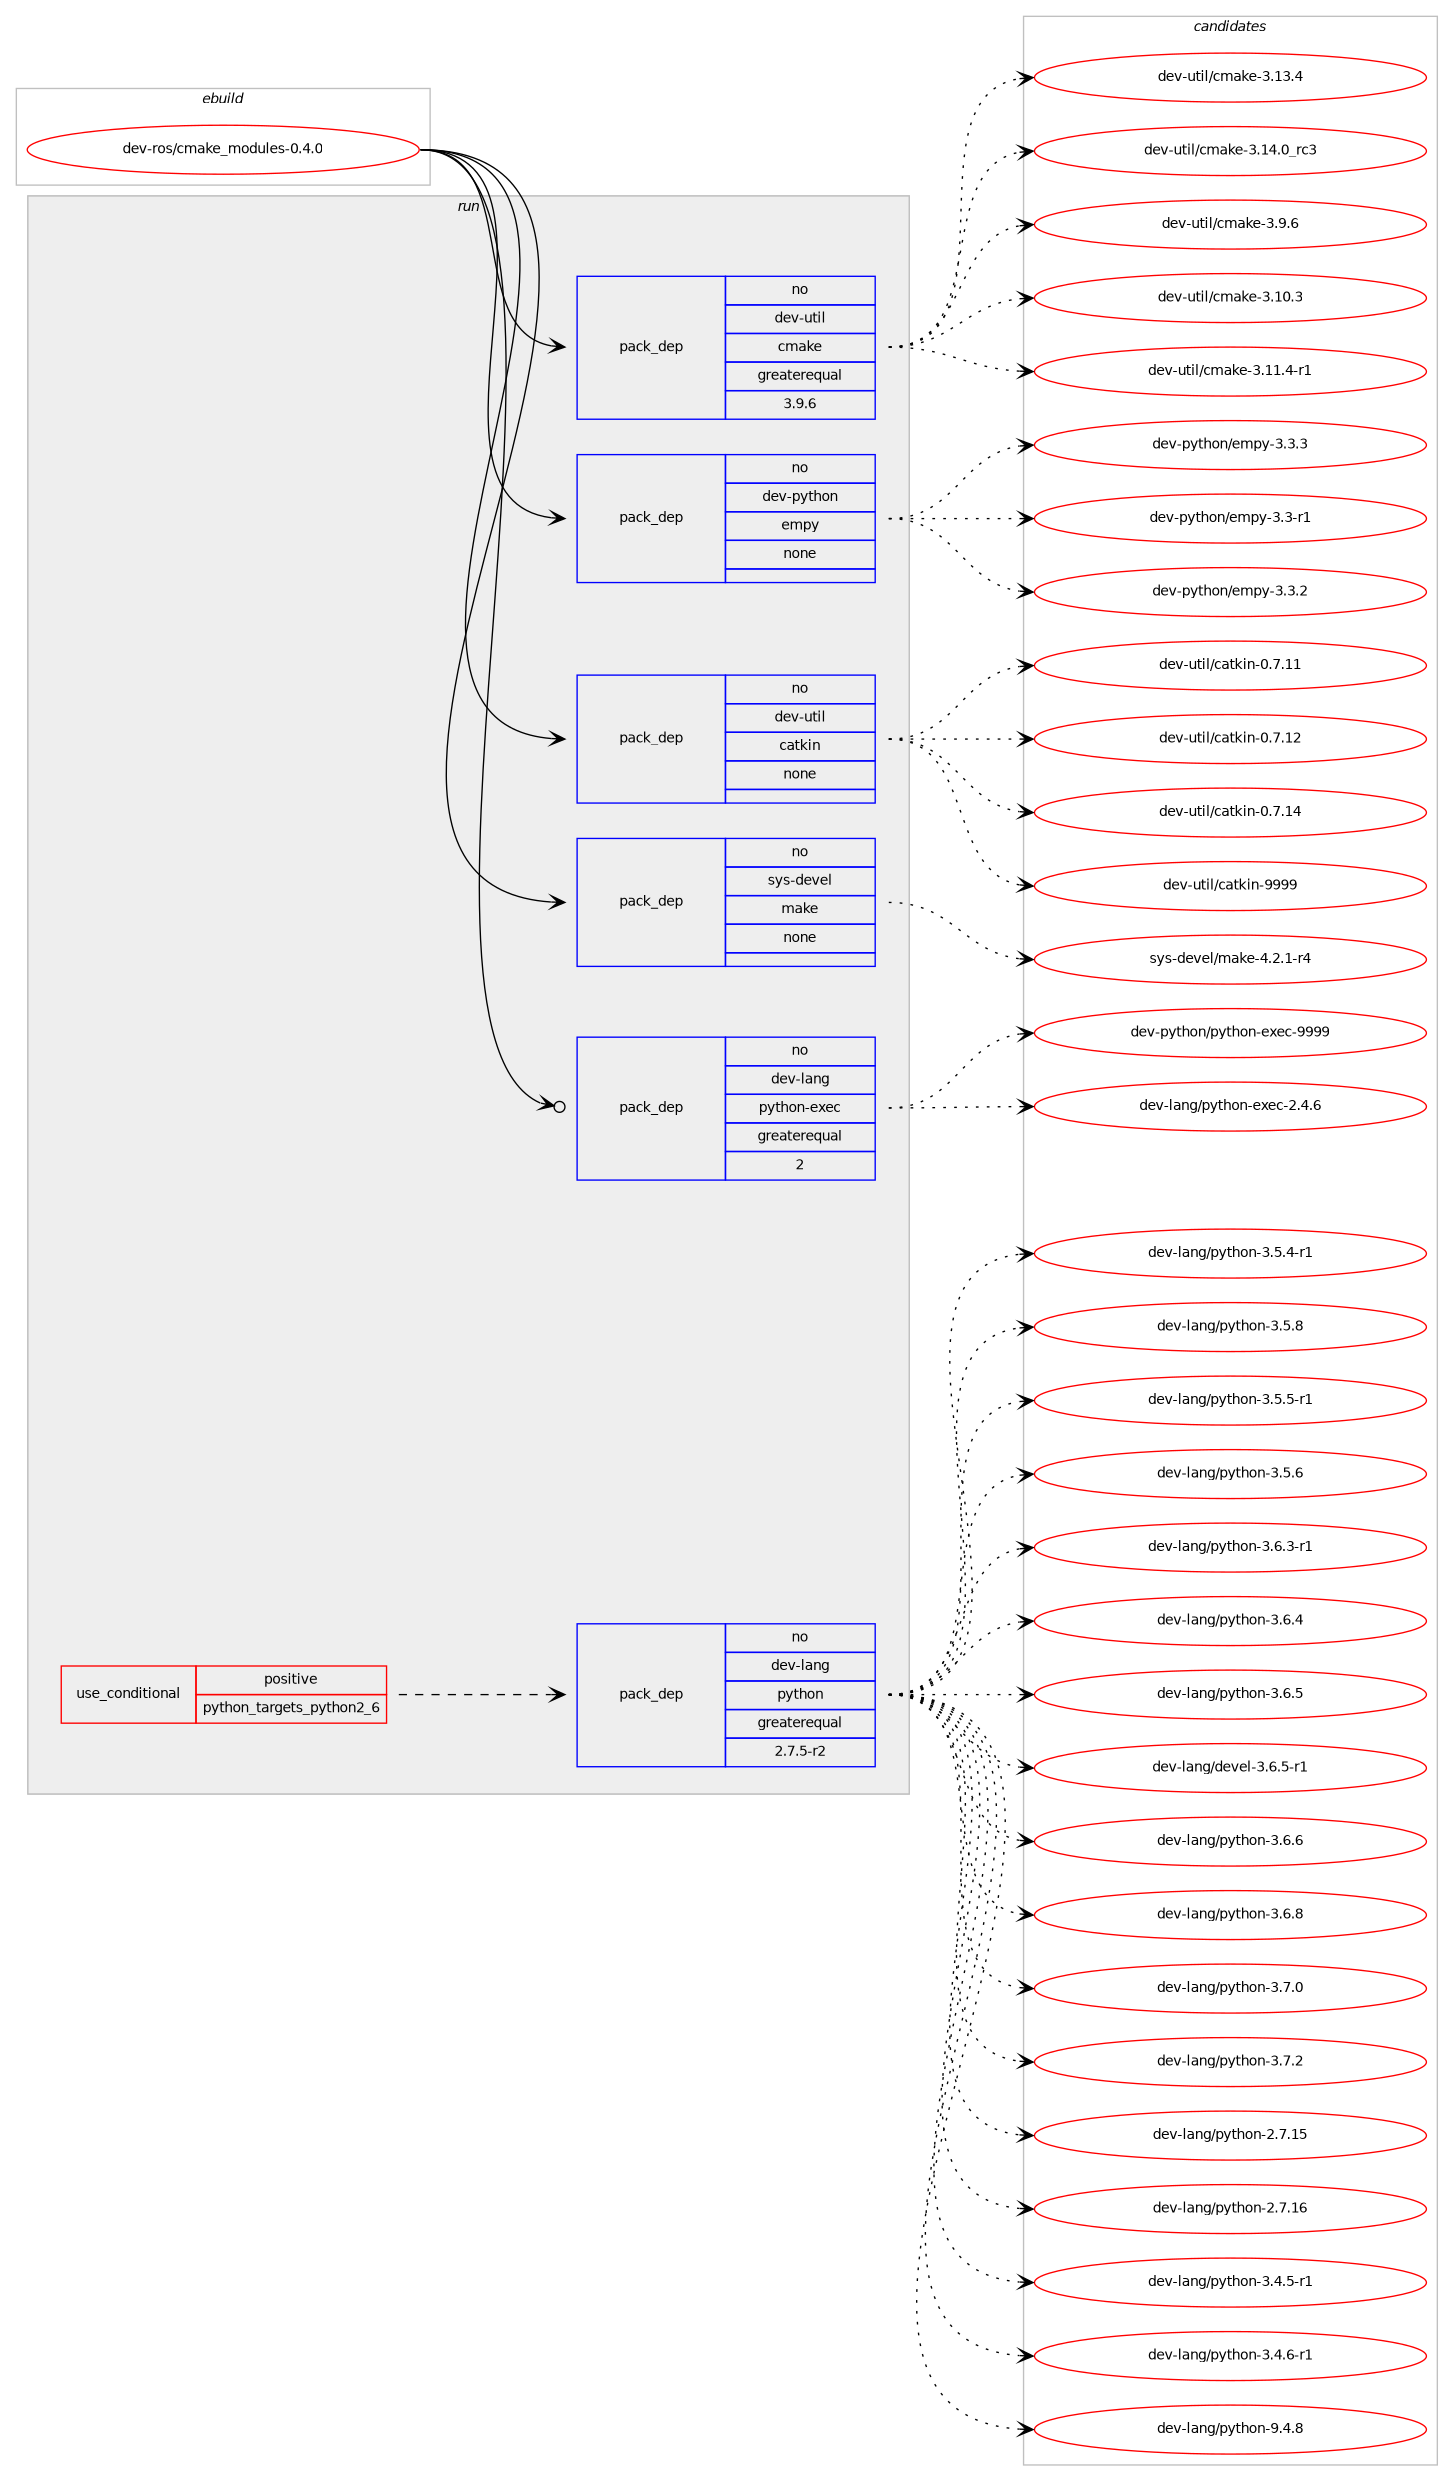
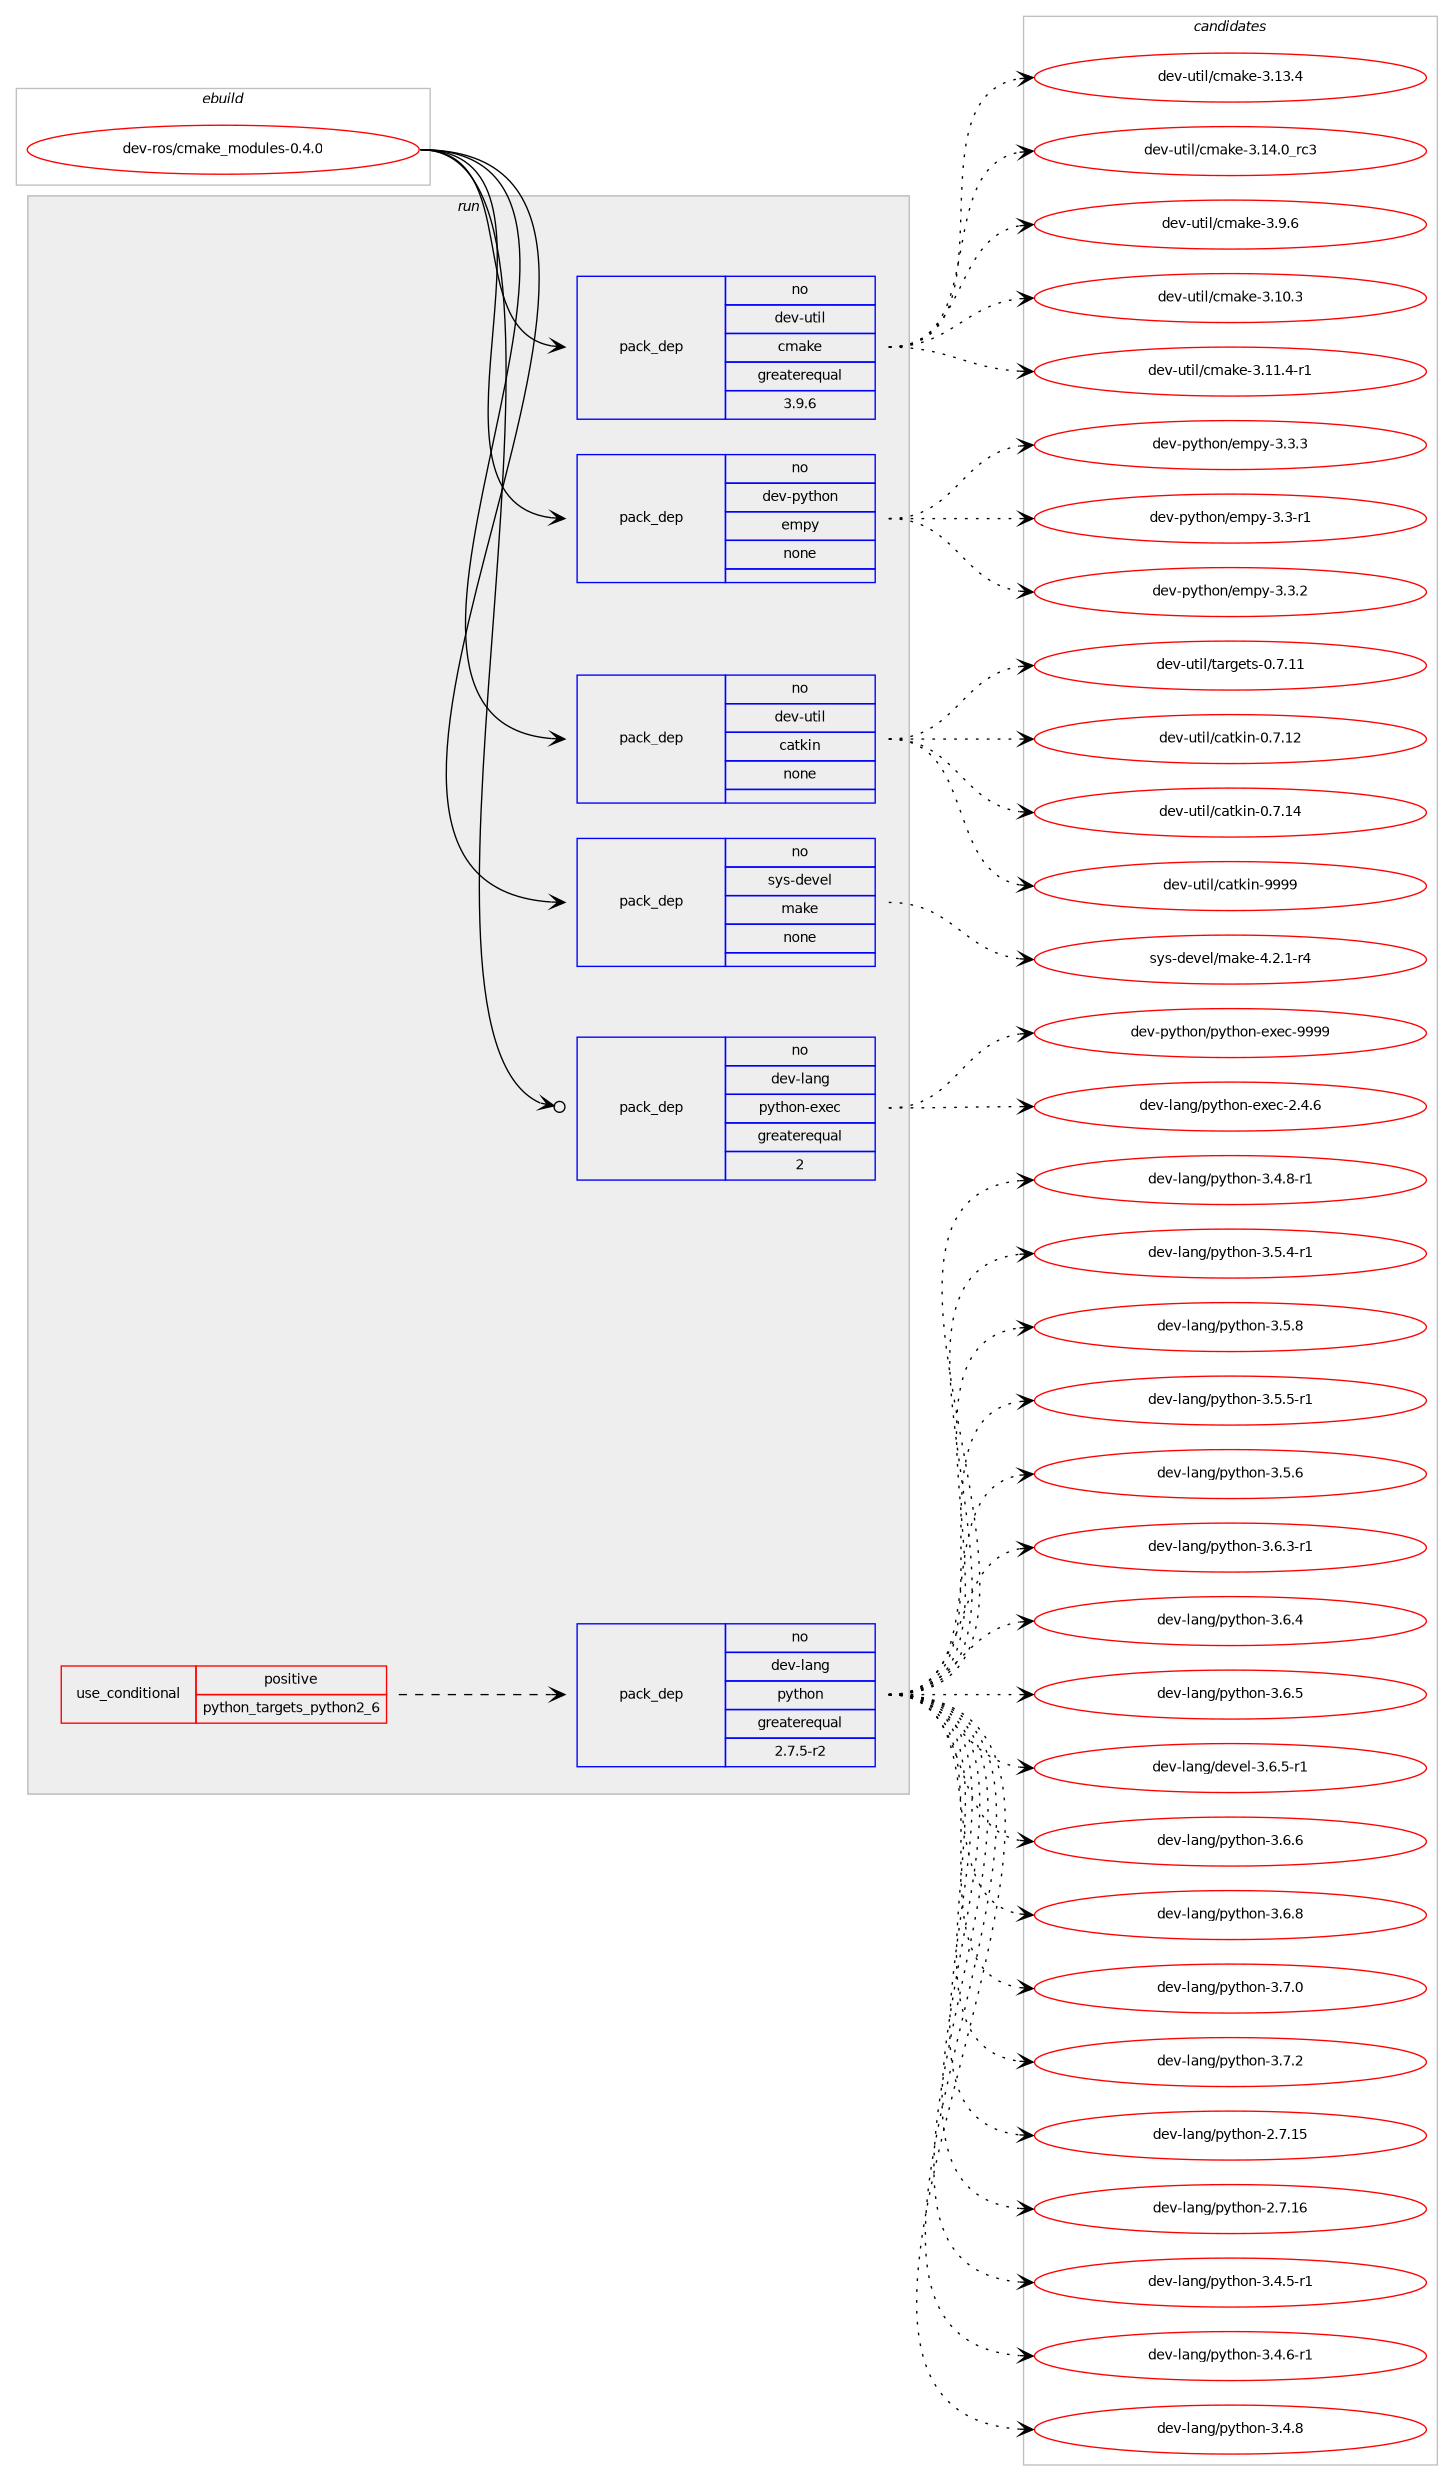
  digraph {
    compound=true
    concentrate=true
    fontname=Helvetica
    fontsize=10
    newrank=true
    rankdir=LR
    ranksep=1.5
    node [color=red fontname=Helvetica fontsize=10]
    edge [arrowhead=vee headport=w style=dotted tailport=e weight=100]
    n1 [label="dev-ros/cmake_modules-0.4.0" width=4]
    n2 [color=blue label=<<TABLE BORDER="0" CELLBORDER="1" CELLSPACING="0" CELLPADDING="4" WIDTH="220"><TR><TD ROWSPAN="6" CELLPADDING="30">pack_dep</TD></TR><TR><TD WIDTH="110">no</TD></TR><TR><TD>dev-util</TD></TR><TR><TD>cmake</TD></TR><TR><TD>greaterequal</TD></TR><TR><TD>3.9.6</TD></TR></TABLE>> shape=none]
    n3 [color=blue label=<<TABLE BORDER="0" CELLBORDER="1" CELLSPACING="0" CELLPADDING="4" WIDTH="220"><TR><TD ROWSPAN="6" CELLPADDING="30">pack_dep</TD></TR><TR><TD WIDTH="110">no</TD></TR><TR><TD>dev-python</TD></TR><TR><TD>empy</TD></TR><TR><TD>none</TD></TR><TR><TD></TD></TR></TABLE>> shape=none]
    n4 [color=blue label=<<TABLE BORDER="0" CELLBORDER="1" CELLSPACING="0" CELLPADDING="4" WIDTH="220"><TR><TD ROWSPAN="6" CELLPADDING="30">pack_dep</TD></TR><TR><TD WIDTH="110">no</TD></TR><TR><TD>dev-util</TD></TR><TR><TD>catkin</TD></TR><TR><TD>none</TD></TR><TR><TD></TD></TR></TABLE>> shape=none]
    n5 [color=blue label=<<TABLE BORDER="0" CELLBORDER="1" CELLSPACING="0" CELLPADDING="4" WIDTH="220"><TR><TD ROWSPAN="6" CELLPADDING="30">pack_dep</TD></TR><TR><TD WIDTH="110">no</TD></TR><TR><TD>sys-devel</TD></TR><TR><TD>make</TD></TR><TR><TD>none</TD></TR><TR><TD></TD></TR></TABLE>> shape=none]
    n6 [color=blue label=<<TABLE BORDER="0" CELLBORDER="1" CELLSPACING="0" CELLPADDING="4" WIDTH="220"><TR><TD ROWSPAN="6" CELLPADDING="30">pack_dep</TD></TR><TR><TD WIDTH="110">no</TD></TR><TR><TD>dev-lang</TD></TR><TR><TD>python</TD></TR><TR><TD>greaterequal</TD></TR><TR><TD>2.7.5-r2</TD></TR></TABLE>> shape=none]
    n7 [label=<<TABLE BORDER="0" CELLBORDER="1" CELLSPACING="0" CELLPADDING="4"><TR><TD ROWSPAN="3" CELLPADDING="10">use_conditional</TD></TR><TR><TD>positive</TD></TR><TR><TD>python_targets_python2_6</TD></TR></TABLE>> shape=none]
    n8 [color=blue label=<<TABLE BORDER="0" CELLBORDER="1" CELLSPACING="0" CELLPADDING="4" WIDTH="220"><TR><TD ROWSPAN="6" CELLPADDING="30">pack_dep</TD></TR><TR><TD WIDTH="110">no</TD></TR><TR><TD>dev-lang</TD></TR><TR><TD>python-exec</TD></TR><TR><TD>greaterequal</TD></TR><TR><TD>2</TD></TR></TABLE>> shape=none]
    n9 [label="dev-python/empy-3.3-r1" width=4]
    n10 [label="dev-python/empy-3.3.2" width=4]
    n11 [label="dev-python/empy-3.3.3" width=4]
-   n12 [label="dev-util/catkin-0.7.11" width=4]
+   n12 [label="dev-util/targets-0.7.11" width=4]
    n13 [label="dev-util/catkin-0.7.12" width=4]
    n14 [label="dev-util/catkin-0.7.14" width=4]
    n15 [label="dev-util/catkin-9999" width=4]
    n16 [label="dev-util/cmake-3.10.3" width=4]
    n17 [label="dev-util/cmake-3.11.4-r1" width=4]
    n18 [label="dev-util/cmake-3.13.4" width=4]
    n19 [label="dev-util/cmake-3.14.0_rc3" width=4]
    n20 [label="dev-util/cmake-3.9.6" width=4]
    n21 [label="sys-devel/make-4.2.1-r4" width=4]
    n22 [label="dev-lang/python-2.7.15" width=4]
    n23 [label="dev-lang/python-2.7.16" width=4]
    n24 [label="dev-lang/python-3.4.5-r1" width=4]
    n25 [label="dev-lang/python-3.4.6-r1" width=4]
-   n26 [label="dev-lang/python-9.4.8" width=4]
+   n26 [label="dev-lang/python-3.4.8" width=4]
+   n27 [label="dev-lang/python-3.4.8-r1" width=4]
    n28 [label="dev-lang/python-3.5.4-r1" width=4]
    n29 [label="dev-lang/python-3.5.8" width=4]
    n30 [label="dev-lang/python-3.5.5-r1" width=4]
    n31 [label="dev-lang/python-3.5.6" width=4]
    n32 [label="dev-lang/python-3.6.3-r1" width=4]
    n33 [label="dev-lang/python-3.6.4" width=4]
    n34 [label="dev-lang/python-3.6.5" width=4]
    n35 [label="dev-lang/devel-3.6.5-r1" width=4]
    n36 [label="dev-lang/python-3.6.6" width=4]
    n37 [label="dev-lang/python-3.6.8" width=4]
    n38 [label="dev-lang/python-3.7.0" width=4]
    n39 [label="dev-lang/python-3.7.2" width=4]
    n40 [label="dev-lang/python-exec-2.4.6" width=4]
    n41 [label="dev-python/python-exec-9999" width=4]
    subgraph cluster_1 {
      color=gray
      label=<<i>ebuild</i>>
      rank=same
      n1
    }
    subgraph cluster_2 {
      color=gray
      label=<<i>dependencies</i>>
      subgraph cluster_3 {
        color=gray
        fillcolor="#eeeeee"
        label=<<i>compile</i>>
        style=filled
        subgraph sub_4 {
          color=gray
          fillcolor="#eeeeee"
          label=<<i>compile</i>>
          style=filled
          n2
        }
        subgraph sub_5 {
          color=gray
          fillcolor="#eeeeee"
          label=<<i>compile</i>>
          style=filled
          n3
        }
        subgraph sub_6 {
          color=gray
          fillcolor="#eeeeee"
          label=<<i>compile</i>>
          style=filled
          n4
        }
        subgraph sub_7 {
          color=gray
          fillcolor="#eeeeee"
          label=<<i>compile</i>>
          style=filled
          n5
        }
      }
      subgraph cluster_8 {
        color=gray
        fillcolor="#eeeeee"
        label=<<i>compile and run</i>>
        style=filled
        subgraph sub_9 {
          color=gray
          fillcolor="#eeeeee"
          label=<<i>compile and run</i>>
          style=filled
          n7
          subgraph sub_10 {
            color=gray
            fillcolor="#eeeeee"
            label=<<i>compile and run</i>>
            style=filled
            n6
          }
        }
        subgraph sub_11 {
          color=gray
          fillcolor="#eeeeee"
          label=<<i>compile and run</i>>
          style=filled
          n8
        }
      }
      subgraph cluster_12 {
        color=gray
        fillcolor="#eeeeee"
        label=<<i>run</i>>
        style=filled
      }
    }
    subgraph cluster_13 {
      color=gray
      label=<<i>candidates</i>>
      rank=same
      subgraph sub_14 {
        color=black
        label=<<i>candidates</i>>
        nodesep=1
        rank=same
        n9
        n10
        n11
      }
      subgraph sub_15 {
        color=black
        label=<<i>candidates</i>>
        nodesep=1
        rank=same
        n12
        n13
        n14
        n15
      }
      subgraph sub_16 {
        color=black
        label=<<i>candidates</i>>
        nodesep=1
        rank=same
        n16
        n17
        n18
        n19
        n20
      }
      subgraph sub_17 {
        color=black
        label=<<i>candidates</i>>
        nodesep=1
        rank=same
        n21
      }
      subgraph sub_18 {
        color=black
        label=<<i>candidates</i>>
        nodesep=1
        rank=same
        n22
        n23
        n24
        n25
        n26
+       n27
        n28
        n29
        n30
        n31
        n32
        n33
        n34
        n35
        n36
        n37
        n38
        n39
      }
      subgraph sub_19 {
        color=black
        label=<<i>candidates</i>>
        nodesep=1
        rank=same
        n40
        n41
      }
    }
    n1 -> n2 [style=solid weight=20]
    n1 -> n3 [style=solid weight=20]
    n1 -> n4 [style=solid weight=20]
    n1 -> n5 [style=solid weight=20]
    n1 -> n8 [arrowhead=odotvee style=solid weight=20]
    n2 -> n16
    n2 -> n17
    n2 -> n18
    n2 -> n19
    n2 -> n20
    n3 -> n9
    n3 -> n10
    n3 -> n11
    n4 -> n12
    n4 -> n13
    n4 -> n14
    n4 -> n15
    n5 -> n21
    n6 -> n22
    n6 -> n23
    n6 -> n24
    n6 -> n25
    n6 -> n26
+   n6 -> n27
    n6 -> n28
    n6 -> n29
    n6 -> n30
    n6 -> n31
    n6 -> n32
    n6 -> n33
    n6 -> n34
    n6 -> n35
    n6 -> n36
    n6 -> n37
    n6 -> n38
    n6 -> n39
    n7 -> n6 [style=dashed weight=20]
    n8 -> n40
    n8 -> n41
  }
